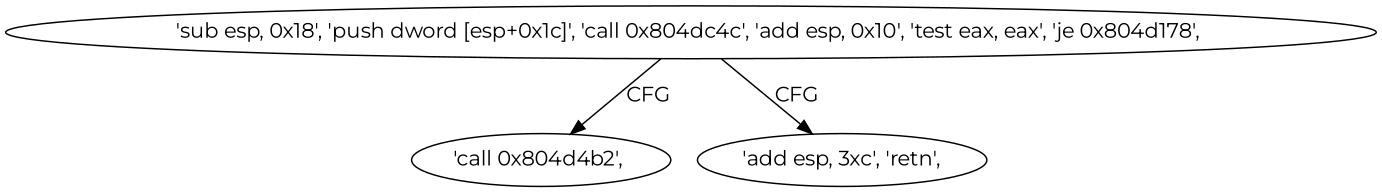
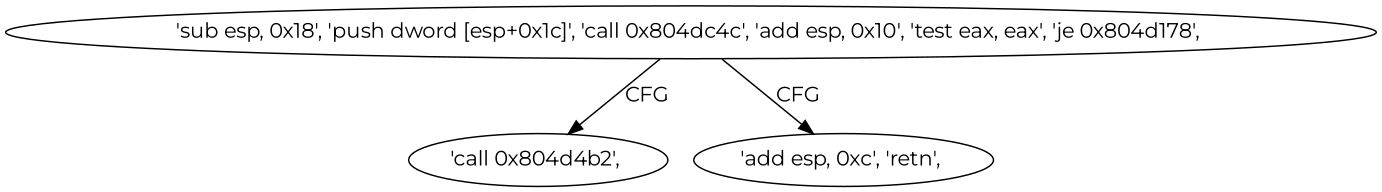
  digraph {
    fontname=Montserrat
    node [fontname=Montserrat]
    edge [fontname=Montserrat]
    n1 [label="'sub esp, 0x18', 'push dword [esp+0x1c]', 'call 0x804dc4c', 'add esp, 0x10', 'test eax, eax', 'je 0x804d178', "]
    n2 [label="'call 0x804d4b2', "]
-   n3 [label="'add esp, 3xc', 'retn',"]
+   n3 [label="'add esp, 0xc', 'retn', "]
    n1 -> n2 [label=CFG]
    n1 -> n3 [label=CFG]
  }
